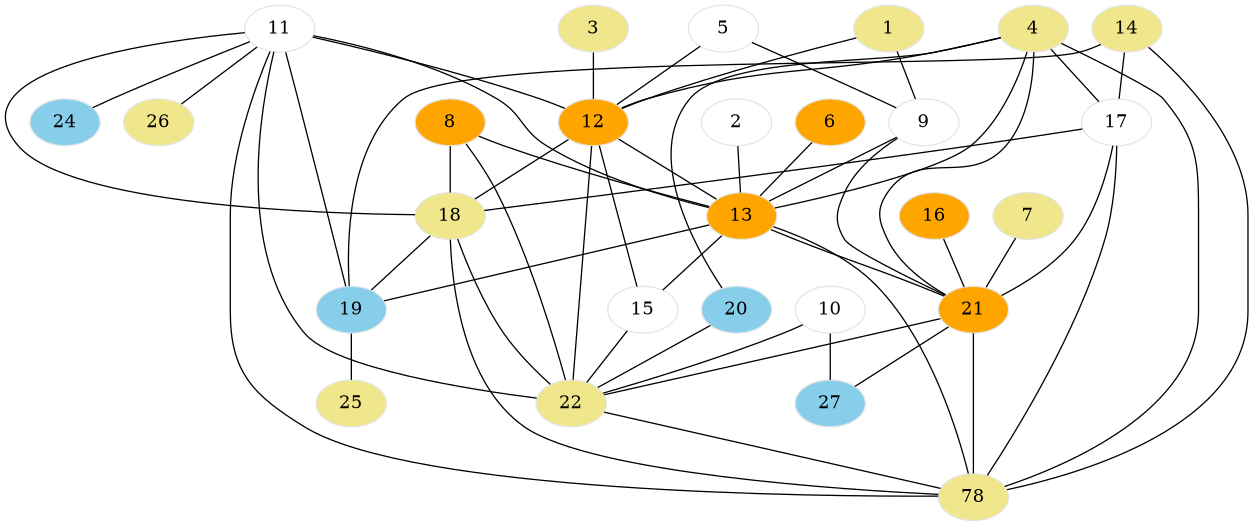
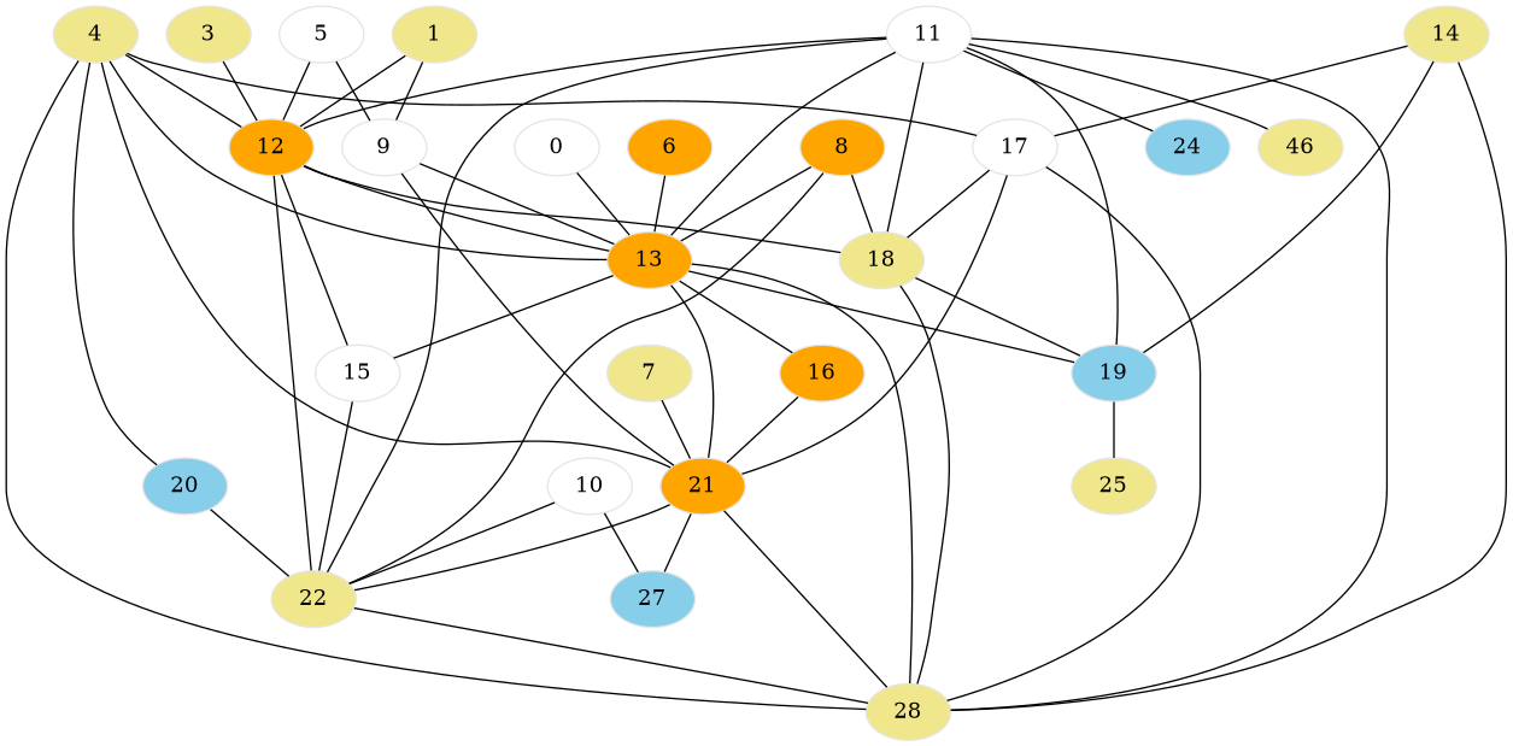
  graph {
    node [color=gray90 fillcolor=khaki style=filled]
    edge [weight=1.0]
    9 [fillcolor=white]
    1
    12 [fillcolor=orange]
    13 [fillcolor=orange]
    21 [fillcolor=orange]
    18
    22
    15 [fillcolor=white]
-   2 [fillcolor=white]
-   28 [label=78]
+   2 [fillcolor=white label=0]
+   28
    19 [fillcolor=skyblue]
    16 [fillcolor=orange]
    3
    4
    17 [fillcolor=white]
    20 [fillcolor=skyblue]
    27 [fillcolor=skyblue]
    5 [fillcolor=white]
    6 [fillcolor=orange]
    7
    8 [fillcolor=orange]
    10 [fillcolor=white]
    11 [fillcolor=white]
    24 [fillcolor=skyblue]
-   26
+   26 [label=46]
    25
    14
    9 -- 13
    9 -- 21
    1 -- 9
    1 -- 12
    12 -- 13 [weight=2.0]
    12 -- 18
    12 -- 22 [weight=5.0]
    12 -- 15
    13 -- 21
    13 -- 15
    13 -- 28
    13 -- 19
+   13 -- 16 [weight=2.0]
    21 -- 22
    21 -- 28
    21 -- 27
-   18 -- 22
    18 -- 28
    18 -- 19
    22 -- 28
    15 -- 22 [weight=2.0]
    2 -- 13
    19 -- 25
    16 -- 21
    3 -- 12
    4 -- 12
    4 -- 13
    4 -- 21
    4 -- 28 [weight=2.0]
    4 -- 17
    4 -- 20
    17 -- 21
    17 -- 18
    17 -- 28
    20 -- 22 [weight=2.0]
    5 -- 9
    5 -- 12
    6 -- 13
    7 -- 21
    8 -- 13
    8 -- 18
    8 -- 22
    10 -- 22
    10 -- 27
    11 -- 12 [weight=2.0]
    11 -- 13
    11 -- 18
    11 -- 22
    11 -- 28
    11 -- 19
    11 -- 24
    11 -- 26
    14 -- 28
    14 -- 19
    14 -- 17
  }
